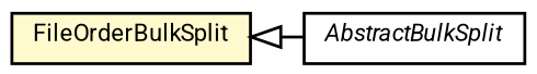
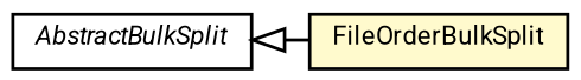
  digraph {
    nodesep=0.15
    rankdir=LR
    ranksep=0.25
    node [fontcolor=black fontname=Roboto fontsize=8 margin=0 shape=plaintext]
    n1 [height=0 label=<<table title="de.lmu.ifi.dbs.elki.index.tree.spatial.rstarvariants.strategies.bulk.AbstractBulkSplit" border="0" cellborder="1" cellspacing="0" cellpadding="2" href="AbstractBulkSplit.html" target="_parent"> 		<tr><td><table border="0" cellspacing="0" cellpadding="1"> 		<tr><td align="center" balign="center"> <font face="Roboto"><i>AbstractBulkSplit</i></font> </td></tr> 		</table></td></tr> 		</table>> width=0]
    n2 [height=0 label=<<table title="de.lmu.ifi.dbs.elki.index.tree.spatial.rstarvariants.strategies.bulk.FileOrderBulkSplit" border="0" cellborder="1" cellspacing="0" cellpadding="2" bgcolor="lemonChiffon" href="FileOrderBulkSplit.html" target="_parent"> 		<tr><td><table border="0" cellspacing="0" cellpadding="1"> 		<tr><td align="center" balign="center"> <font face="Roboto">FileOrderBulkSplit</font> </td></tr> 		</table></td></tr> 		</table>> width=0]
-   n2 -> n1 [arrowtail=empty color=black dir=back fontname=Roboto fontsize=7 labelfontname=Roboto labelfontsize=7 weight=10]
+   n1 -> n2 [arrowtail=empty color=black dir=back fontname=Roboto fontsize=7 labelfontname=Roboto labelfontsize=7 weight=10]
  }
